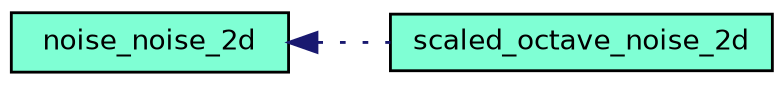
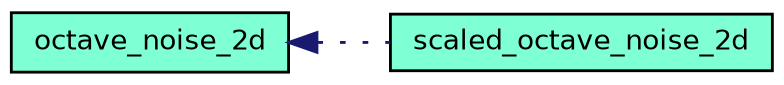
  digraph {
    rankdir=LR
    node [color=black fillcolor=aquamarine fontname=Helvetica fontsize=10 shape=record style=filled]
-   n1 [fontcolor=black height=0.2 label=noise_noise_2d width=0.4]
+   n1 [fontcolor=black height=0.2 label=octave_noise_2d width=0.4]
    n2 [height=0.2 label=scaled_octave_noise_2d width=0.4]
    n1 -> n2 [color=midnightblue dir=back fontname=Helvetica fontsize=10 labelfontname=Helvetica labelfontsize=10 style=dotted]
  }
